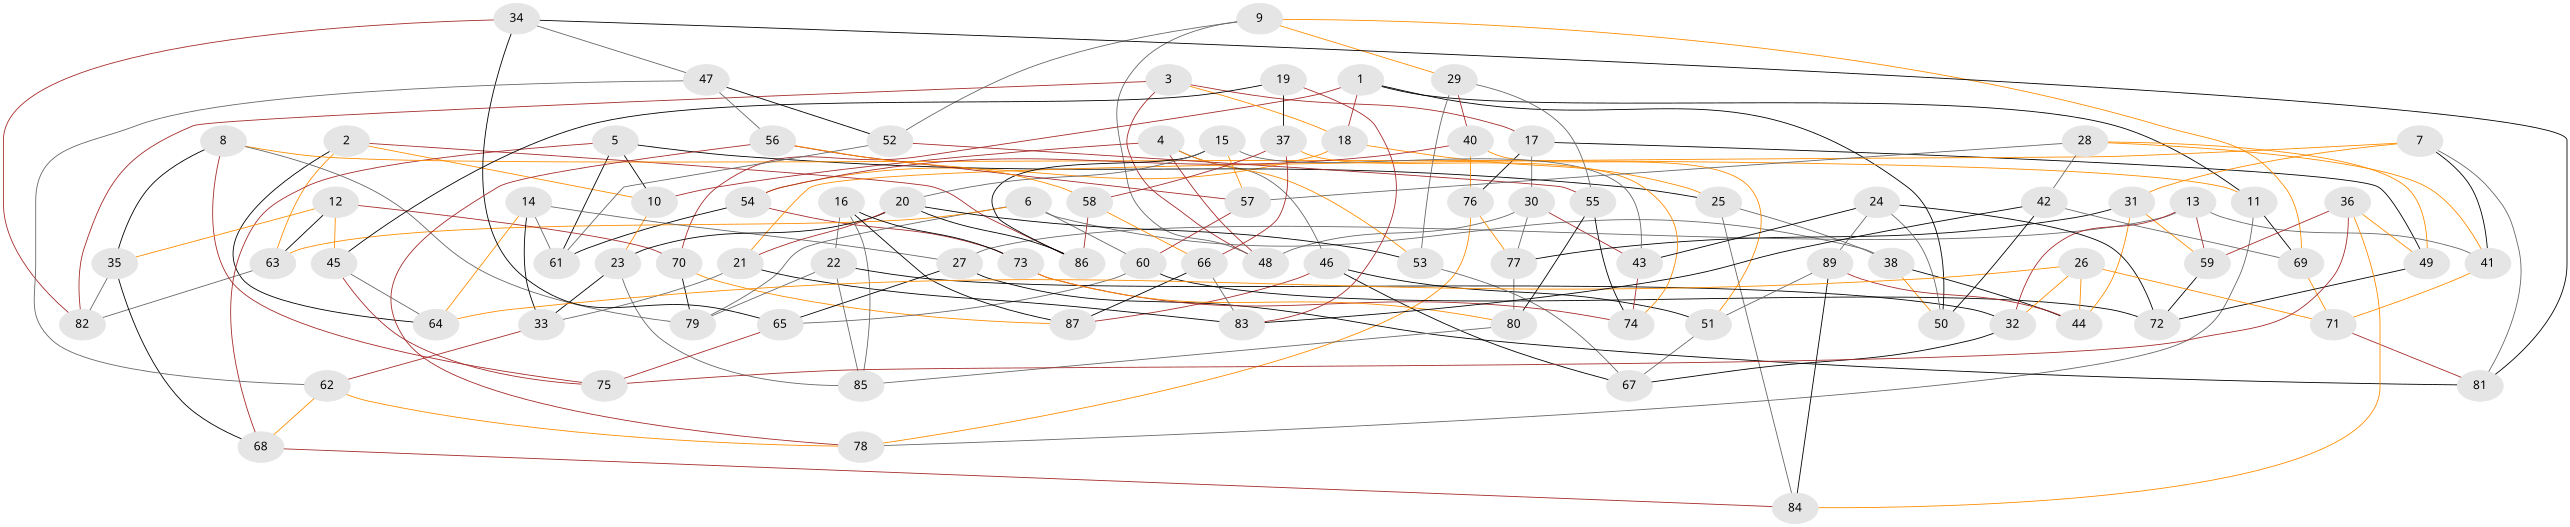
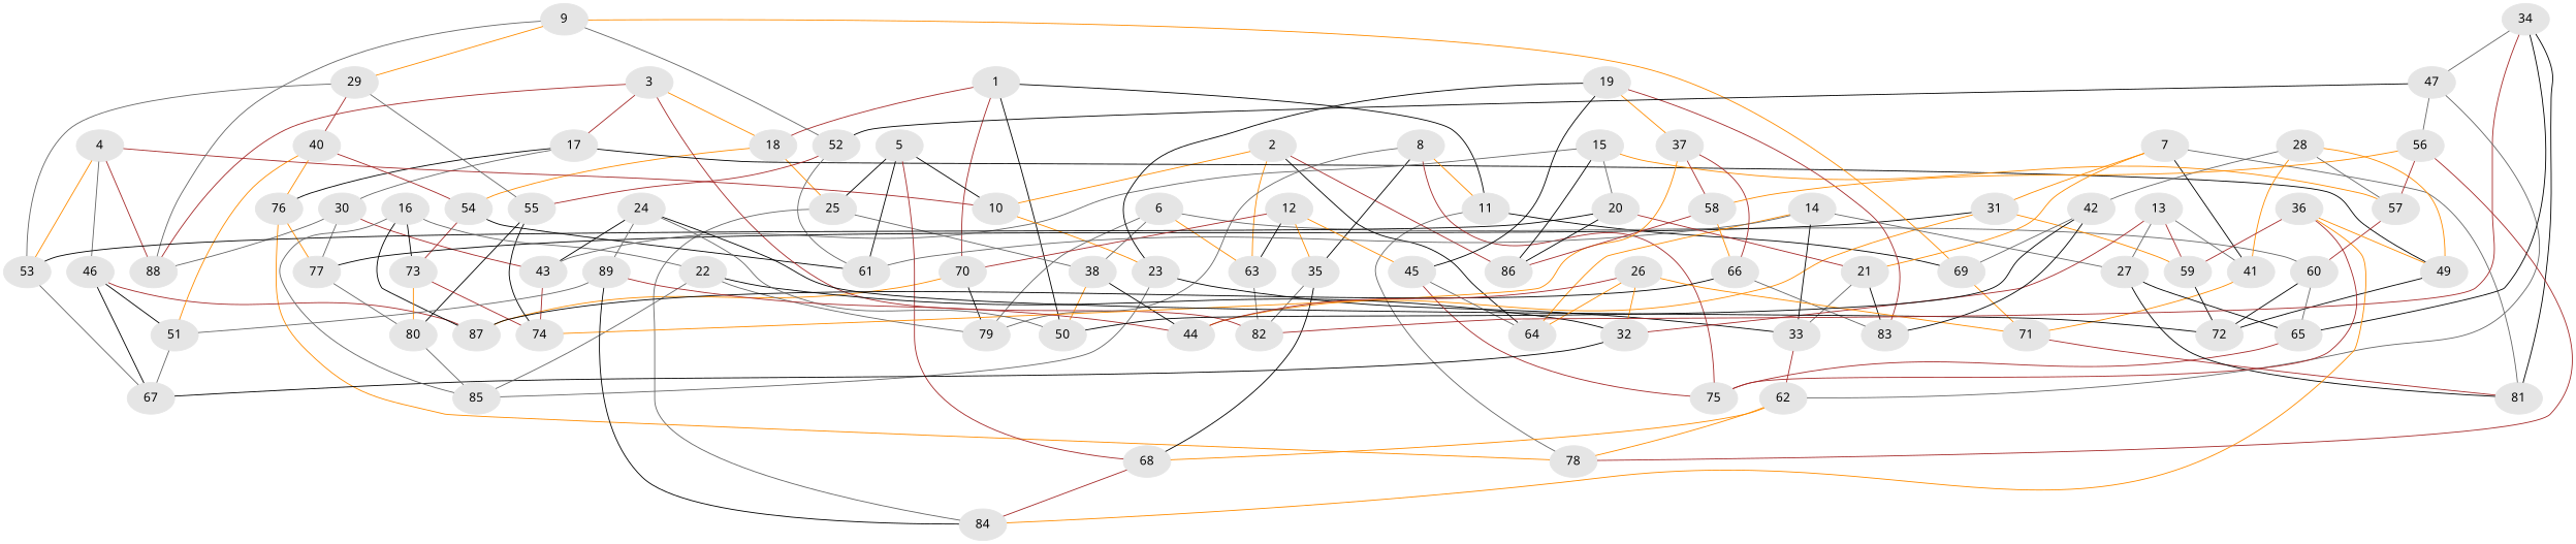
  graph {
    fontname="Noto Sans"
    node [color=gray90 fontname="Noto Sans" style=filled]
    edge [color=black fontname="Noto Sans"]
    1
    11
    18
    50
    70
    69
    78
    25
    54
    79
    87
    2
    10
    63
    64
    86
    23
    82
    3
    17
-   48
+   48 [label=88]
    30
    49
    76
    4
    46
    53
    67
    51
    5
    61
    68
    38
    84
    6
    60
    44
    72
    65
    7
    21
    31
    41
    81
    33
    83
    59
    77
    71
    8
    35
    75
    9
    29
    52
    40
    55
    85
    12
    45
    13
    27
    32
    14
    62
    15
    20
    43
    57
    74
    16
    22
    73
    80
    19
    37
    58
    66
    24
    n80 [label=89]
    26
    28
    42
    34
    47
    56
    36
    1 -- 11
    1 -- 18 [color=brown]
    1 -- 50
    1 -- 70 [color=brown]
    11 -- 69
    11 -- 78 [color=gray40]
    18 -- 25 [color=darkorange]
    18 -- 54 [color=darkorange]
    70 -- 79
    70 -- 87 [color=darkorange]
    69 -- 71 [color=darkorange]
    25 -- 38 [color=gray40]
    25 -- 84 [color=gray40]
    54 -- 61
    54 -- 73 [color=brown]
    2 -- 10 [color=darkorange]
    2 -- 63 [color=darkorange]
    2 -- 64
    2 -- 86 [color=brown]
    10 -- 23 [color=darkorange]
    63 -- 82 [color=gray40]
    23 -- 33
    23 -- 85 [color=gray40]
    3 -- 18 [color=darkorange]
    3 -- 82 [color=brown]
    3 -- 17 [color=brown]
    3 -- 48 [color=brown]
    17 -- 30 [color=gray40]
    17 -- 49
    17 -- 76
    30 -- 48 [color=gray40]
    30 -- 77 [color=gray40]
    30 -- 43 [color=brown]
    49 -- 72
    76 -- 78 [color=darkorange]
    76 -- 77 [color=darkorange]
    4 -- 10 [color=brown]
    4 -- 48 [color=brown]
    4 -- 46 [color=gray40]
    4 -- 53 [color=darkorange]
    46 -- 87 [color=brown]
    46 -- 67
    46 -- 51
    53 -- 67 [color=gray40]
    51 -- 67 [color=gray40]
    5 -- 25
    5 -- 10
    5 -- 61
    5 -- 68 [color=brown]
    68 -- 84 [color=brown]
    38 -- 50 [color=darkorange]
    38 -- 44
    6 -- 79 [color=gray40]
    6 -- 63 [color=darkorange]
    6 -- 38 [color=gray40]
    6 -- 60 [color=gray40]
    60 -- 72
    60 -- 65 [color=gray40]
    65 -- 75 [color=brown]
    7 -- 21 [color=darkorange]
    7 -- 31 [color=darkorange]
    7 -- 41
    7 -- 81 [color=gray40]
    21 -- 33 [color=gray40]
    21 -- 83
    31 -- 44 [color=darkorange]
    31 -- 59 [color=darkorange]
    31 -- 77
    41 -- 71 [color=darkorange]
    33 -- 62 [color=brown]
    59 -- 72
    77 -- 80 [color=gray40]
    71 -- 81 [color=brown]
    8 -- 11 [color=darkorange]
    8 -- 79 [color=gray40]
    8 -- 35
    8 -- 75 [color=brown]
    35 -- 82 [color=gray40]
    35 -- 68
    9 -- 69 [color=darkorange]
    9 -- 48 [color=gray40]
    9 -- 29 [color=darkorange]
    9 -- 52 [color=gray40]
    29 -- 53 [color=gray40]
    29 -- 40 [color=brown]
    29 -- 55 [color=gray40]
    52 -- 61 [color=gray40]
    52 -- 55 [color=brown]
    40 -- 54 [color=brown]
    40 -- 76 [color=darkorange]
    40 -- 51 [color=darkorange]
    55 -- 74
    55 -- 80
    12 -- 70 [color=brown]
    12 -- 63
    12 -- 35 [color=darkorange]
    12 -- 45 [color=darkorange]
    45 -- 64 [color=gray40]
    45 -- 75 [color=brown]
    13 -- 41 [color=gray40]
    13 -- 59 [color=brown]
    13 -- 27 [color=gray40]
    13 -- 32 [color=brown]
    27 -- 65
    27 -- 81
    32 -- 67
    14 -- 64 [color=darkorange]
    14 -- 61 [color=gray40]
    14 -- 33
    14 -- 27 [color=gray40]
    62 -- 78 [color=darkorange]
    62 -- 68 [color=darkorange]
    15 -- 86
    15 -- 20 [color=gray40]
    15 -- 43 [color=gray40]
    15 -- 57 [color=darkorange]
    20 -- 86
    20 -- 53
    20 -- 21 [color=brown]
    43 -- 74 [color=brown]
    57 -- 60 [color=brown]
    16 -- 87
    16 -- 85 [color=gray40]
    16 -- 22 [color=gray40]
    16 -- 73
    22 -- 79 [color=gray40]
    22 -- 85 [color=gray40]
    22 -- 32
    73 -- 74 [color=brown]
    73 -- 80 [color=darkorange]
    80 -- 85 [color=gray40]
-   20 -- 23
+   19 -- 23
    19 -- 83 [color=brown]
    19 -- 45
-   19 -- 37
+   19 -- 37 [color=darkorange]
    37 -- 74 [color=darkorange]
    37 -- 58 [color=brown]
    37 -- 66 [color=brown]
    58 -- 86 [color=brown]
    58 -- 66 [color=darkorange]
    66 -- 87
    66 -- 83 [color=gray40]
    24 -- 50 [color=gray40]
    24 -- 72
    24 -- 43
    24 -- n80 [color=gray40]
    n80 -- 51 [color=gray40]
    n80 -- 84
    n80 -- 44 [color=brown]
    26 -- 64 [color=darkorange]
-   26 -- 44 [color=darkorange]
+   26 -- 44 [color=brown]
    26 -- 71 [color=darkorange]
    26 -- 32 [color=darkorange]
    28 -- 49 [color=darkorange]
    28 -- 41 [color=darkorange]
    28 -- 57 [color=gray40]
    28 -- 42 [color=gray40]
    42 -- 50
    42 -- 69 [color=gray40]
    42 -- 83
    34 -- 82 [color=brown]
    34 -- 65
    34 -- 81
    34 -- 47 [color=gray40]
    47 -- 52
    47 -- 62 [color=gray40]
    47 -- 56 [color=gray40]
    56 -- 78 [color=brown]
    56 -- 57 [color=brown]
    56 -- 58 [color=darkorange]
    36 -- 49 [color=darkorange]
    36 -- 84 [color=darkorange]
    36 -- 59 [color=brown]
    36 -- 75 [color=brown]
  }
